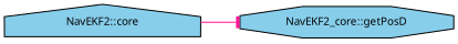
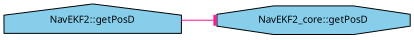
  digraph {
    rankdir=LR
    fontname="Noto Sans"
    node [color=black fillcolor=skyblue fontname="Noto Sans" fontsize=10 style=filled]
-   n1 [fontcolor=black height=0.2 label="NavEKF2::core" shape=house width=0.4]
+   n1 [fontcolor=black height=0.2 label="NavEKF2::getPosD" shape=house width=0.4]
    n2 [height=0.2 label="NavEKF2_core::getPosD" shape=octagon width=0.4]
    n1 -> n2 [color=deeppink fontname="Noto Sans" fontsize=10 labelfontname=Helvetica labelfontsize=10 style=solid arrowhead=tee]
  }
